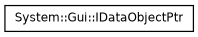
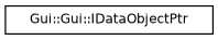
  digraph {
    rankdir=LR
-   n1 [color=black fillcolor=white fontname=Helvetica fontsize=10 height=0.2 label="System::Gui::IDataObjectPtr" shape=record style=filled width=0.4]
+   n1 [color=black fillcolor=white fontname=Helvetica fontsize=10 height=0.2 label="Gui::Gui::IDataObjectPtr" shape=record style=filled width=0.4]
  }
